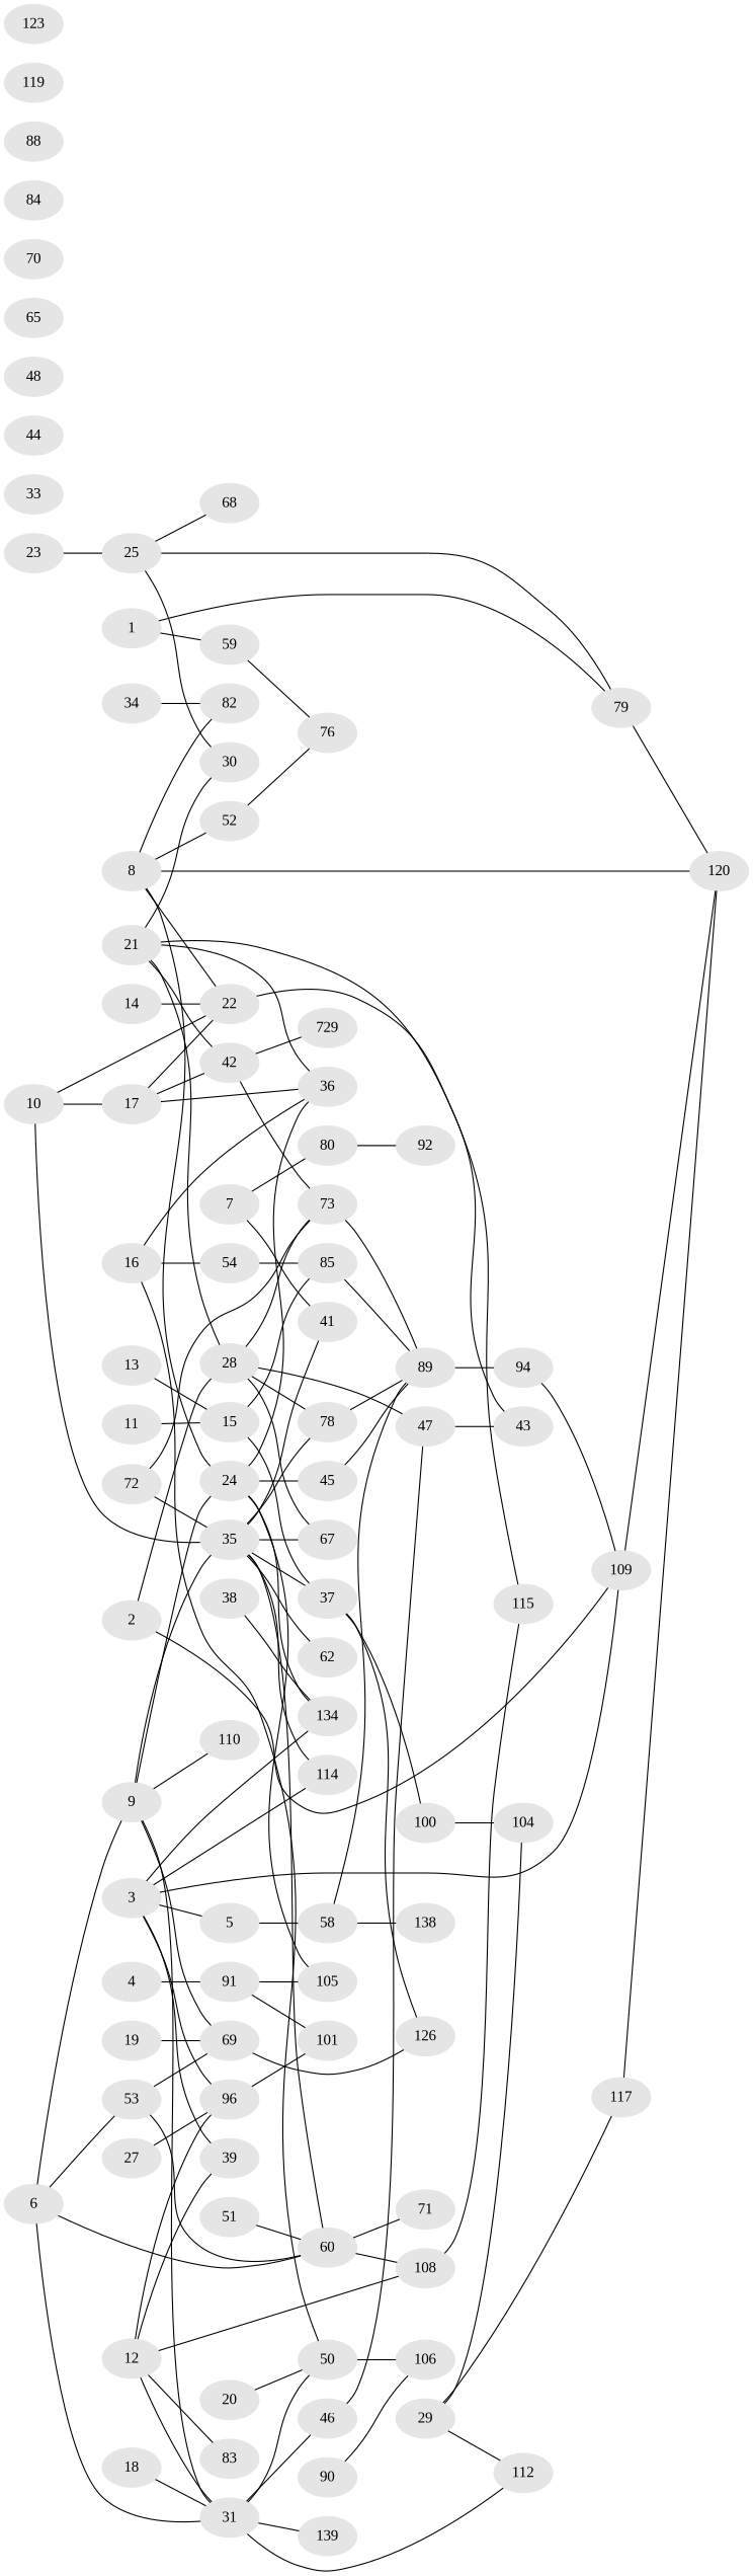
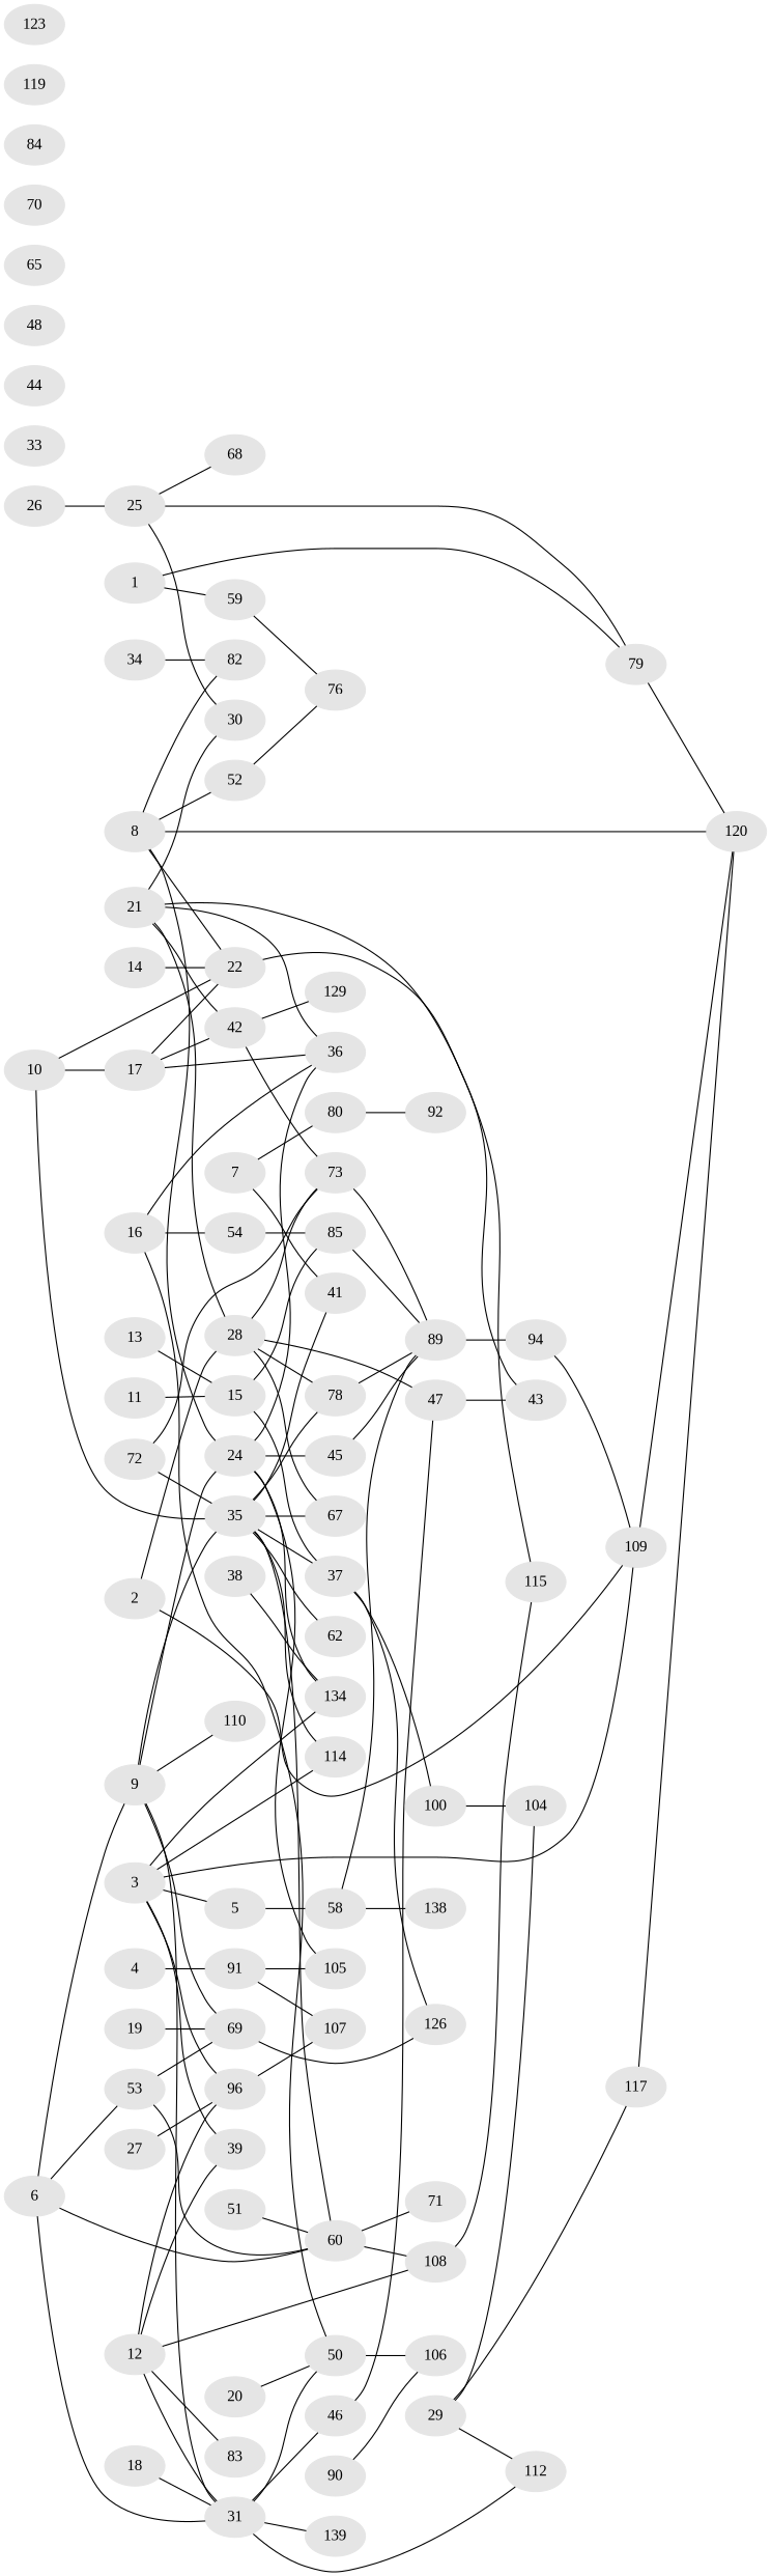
  graph {
    fontname="Liberation Serif"
    rankdir=LR
    node [color=gray90 fontname="Liberation Serif" style=filled]
    edge [fontname="Liberation Serif"]
    1
    59
    79 [super="+121"]
    76 [super="+124"]
    120 [super="+128"]
    2 [super="+111"]
    28 [super="+56"]
    109
    47 [super="+57"]
    67
    73
    78
    3 [super="+64"]
    5
    39
    96 [super="+122"]
    114
    134
    58 [super="+116"]
-   107 [label=101]
+   107
    4 [super="+135"]
    91 [super="+99"]
    105
    89 [super="+125"]
    138
    6 [super="+26"]
    9 [super="+75"]
    31 [super="+63"]
    53 [super="+102"]
    60 [super="+97"]
    24 [super="+133"]
    35 [super="+40"]
    69
    110
    50
    112
    46
    139
    108
    71
    7 [super="+131"]
    41
    80
    92
    8 [super="+43"]
    22 [super="+93"]
    52 [super="+137"]
    82
    n49 [label=43 super="+87"]
    36
    45 [super="+74"]
    37 [super="+77"]
    62
    126 [super="+130"]
    17 [super="+136"]
    42 [super="+95"]
    10
    15 [super="+72"]
    85
    11
    12 [super="+81"]
    83
    115
    13
    14
    100
    16 [super="+103"]
    54
    106 [super="+132"]
-   129 [label=729]
+   129
    18
    19
    20 [super="+66"]
    21 [super="+113"]
    30 [super="+55"]
-   23 [super="+118"]
+   23 [super="+118" label=26]
    25
    68
    27
    29 [super="+61"]
    104 [super="+127"]
    117
    n83 [label=72 super="+101"]
    33
    34
    38 [super="+86"]
    44
    94 [super="+98"]
    48
    51
    65
    70
    84
-   88
    90
    119
    123
    1 -- 59
    1 -- 79
    59 -- 76
    79 -- 120 [weight=2]
    2 -- 28
    2 -- 109
    28 -- 47
    28 -- 67
    28 -- 73
    28 -- 78
    109 -- 120
    47 -- n49
    73 -- 89
    78 -- 89
    3 -- 109
    3 -- 5
    3 -- 39
    3 -- 96
    3 -- 114
    3 -- 134
    5 -- 58
    96 -- 107
    58 -- 89
    58 -- 138
    4 -- 91
    91 -- 107
    91 -- 105
    89 -- 94
    6 -- 9
    6 -- 31
    6 -- 53
    6 -- 60
    9 -- 31
    9 -- 24
    9 -- 35
    9 -- 69
    9 -- 110
    31 -- 50
    31 -- 112
    31 -- 46
    31 -- 139
    53 -- 60
    53 -- 69 [weight=2]
    60 -- 108
    60 -- 71
    24 -- 134
    24 -- 105
    24 -- 36
    24 -- 45
    35 -- 67
    35 -- 78
    35 -- 114
    35 -- 60
    35 -- 41
    35 -- 37
    35 -- 62
    69 -- 126
    50 -- 106
    46 -- 47
    108 -- 115
    7 -- 41
    7 -- 80
    80 -- 92
    8 -- 120
    8 -- 24
    8 -- 22
    8 -- 52
    8 -- 82
    22 -- n49
    52 -- 76
    45 -- 89
    37 -- 126
    37 -- 100
    17 -- 22
    17 -- 36
    17 -- 42
    42 -- 73
    42 -- 129
    10 -- 35
    10 -- 22
    10 -- 17
    15 -- 37
    15 -- 85
    85 -- 89 [weight=2]
    11 -- 15
    12 -- 39
    12 -- 96
    12 -- 31
    12 -- 108
    12 -- 83
    13 -- 15
    14 -- 22
    100 -- 104
    16 -- 50
    16 -- 36
    16 -- 54
    54 -- 85
    18 -- 31
    19 -- 69
    20 -- 50
    21 -- 28
    21 -- 36
    21 -- 42
    21 -- 115
    21 -- 30
    23 -- 25
    25 -- 79
    25 -- 30
    25 -- 68
    27 -- 96
    29 -- 112
    29 -- 104
    29 -- 117
    117 -- 120
    n83 -- 73
    n83 -- 35
    34 -- 82
    38 -- 134
    94 -- 109
    51 -- 60
    90 -- 106
  }
